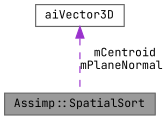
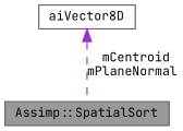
  digraph {
    fontname="JetBrains Mono"
    node [color=gray40 fontname="JetBrains Mono" fontsize=10 shape=box style=filled]
    n1 [fillcolor=grey60 fontcolor=black height=0.2 label="Assimp::SpatialSort" width=0.4]
-   n2 [fillcolor=white height=0.2 label=aiVector3D width=0.4]
+   n2 [fillcolor=white height=0.2 label=aiVector8D width=0.4]
    n2 -> n1 [color=darkorchid3 dir=back fontname="JetBrains Mono" fontsize=10 label=" mCentroid\nmPlaneNormal" labelfontname=Helvetica labelfontsize=10 style=dashed]
  }
